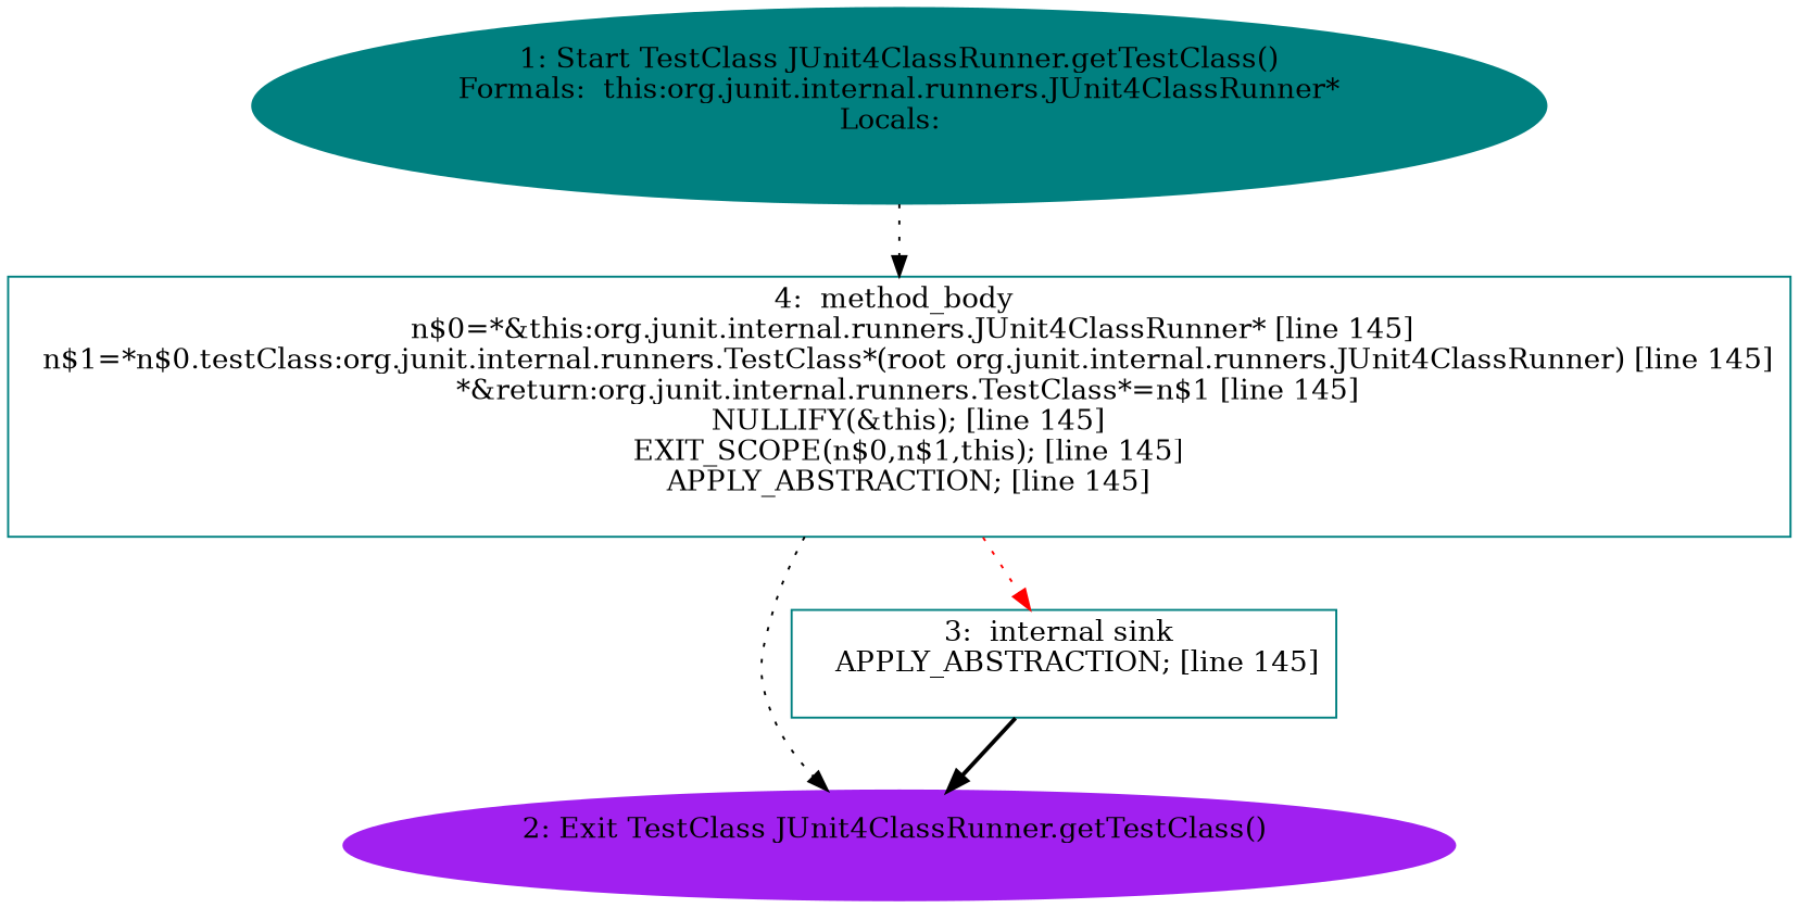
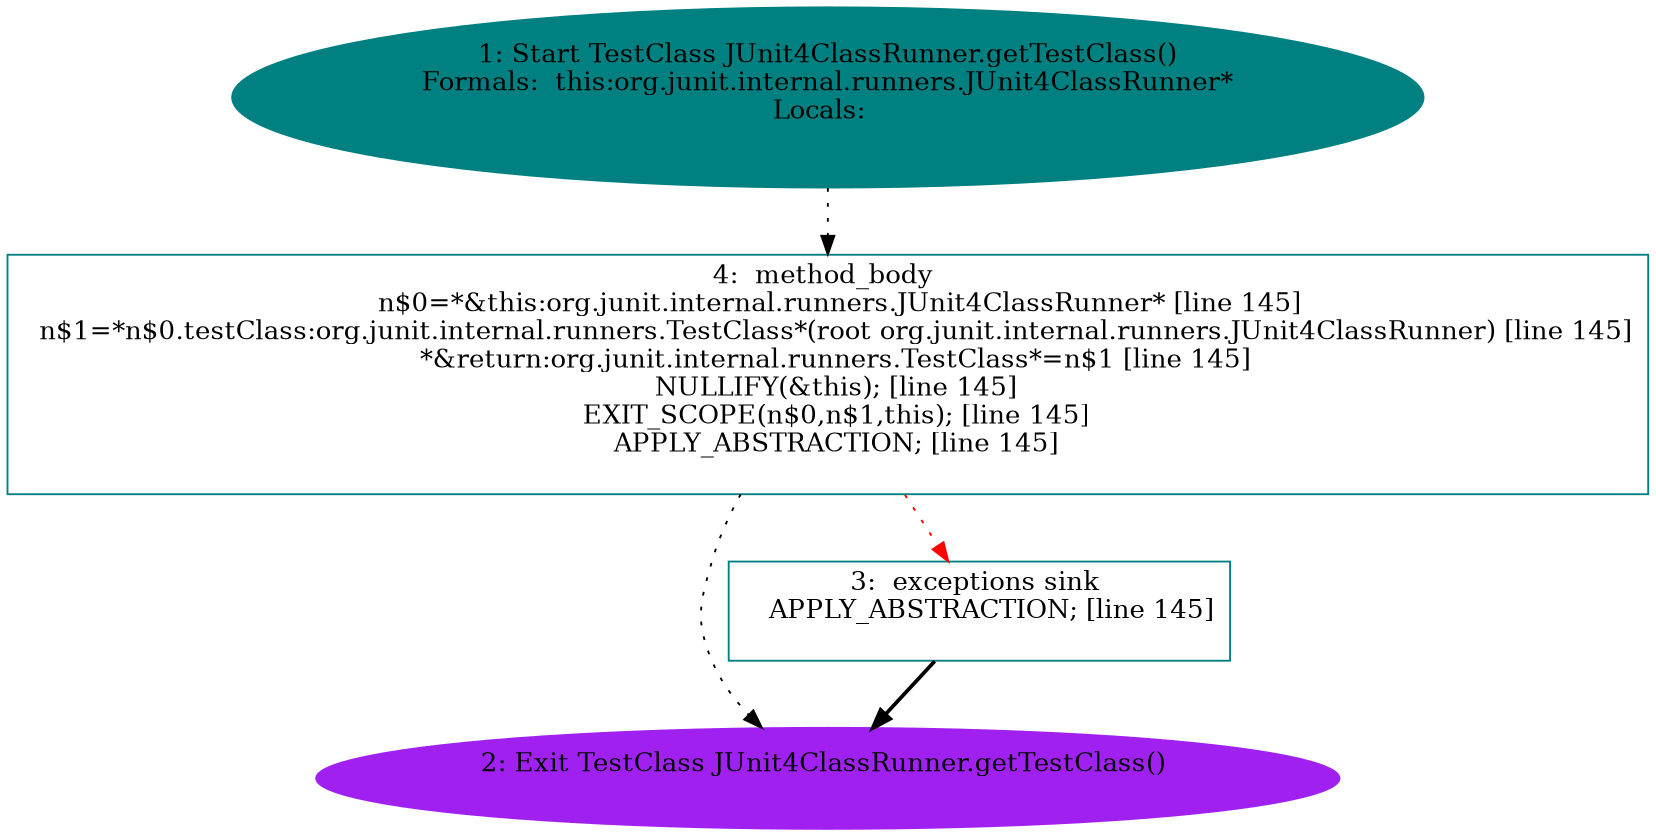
  digraph {
    node [color=teal]
    edge [style=dotted]
    n1 [label="1: Start TestClass JUnit4ClassRunner.getTestClass()\nFormals:  this:org.junit.internal.runners.JUnit4ClassRunner*\nLocals:  \n  " style=filled]
    n2 [label="4:  method_body \n   n$0=*&this:org.junit.internal.runners.JUnit4ClassRunner* [line 145]\n  n$1=*n$0.testClass:org.junit.internal.runners.TestClass*(root org.junit.internal.runners.JUnit4ClassRunner) [line 145]\n  *&return:org.junit.internal.runners.TestClass*=n$1 [line 145]\n  NULLIFY(&this); [line 145]\n  EXIT_SCOPE(n$0,n$1,this); [line 145]\n  APPLY_ABSTRACTION; [line 145]\n " shape=box]
    n3 [color=purple label="2: Exit TestClass JUnit4ClassRunner.getTestClass() \n  " style=filled]
-   n4 [label="3:  internal sink \n   APPLY_ABSTRACTION; [line 145]\n " shape=box]
+   n4 [label="3:  exceptions sink \n   APPLY_ABSTRACTION; [line 145]\n " shape=box]
    n1 -> n2
    n2 -> n3
    n2 -> n4 [color=red]
    n4 -> n3 [style=bold]
  }
